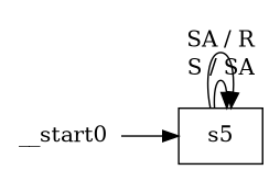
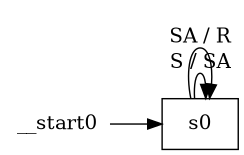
  digraph {
    rankdir=LR
    fontname="DejaVu Serif"
    node [fontname="DejaVu Serif"]
    edge [fontname="DejaVu Serif"]
-   n1 [label=s5 shape=box]
+   n1 [label=s0 shape=box]
    __start0 [height=0 shape=none width=0]
    n1 -> n1 [label="S / SA"]
    n1 -> n1 [label="SA / R"]
    __start0 -> n1
  }
